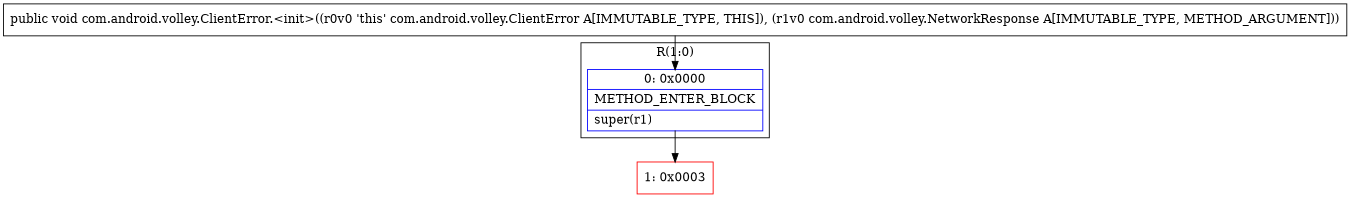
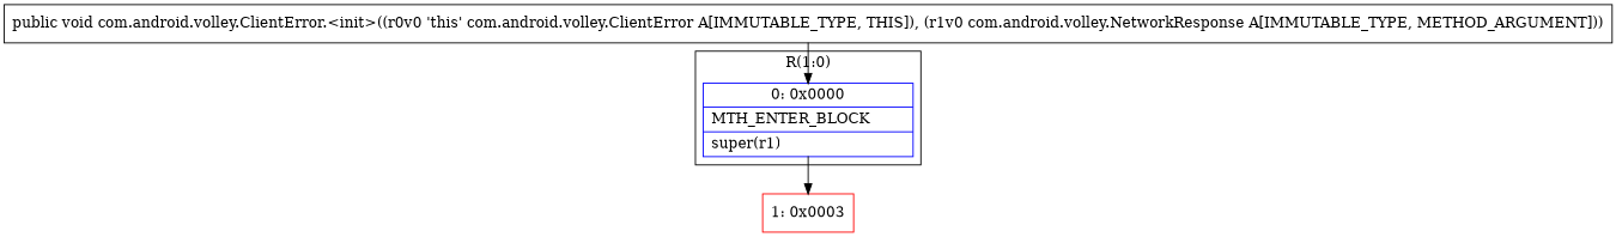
  digraph {
    node [shape=record]
-   n1 [color=blue label="{0\:\ 0x0000|METHOD_ENTER_BLOCK\l|super(r1)\l}"]
+   n1 [color=blue label="{0\:\ 0x0000|MTH_ENTER_BLOCK\l|super(r1)\l}"]
    n2 [color=red label="{1\:\ 0x0003}"]
    n3 [label="{public void com.android.volley.ClientError.\<init\>((r0v0 'this' com.android.volley.ClientError A[IMMUTABLE_TYPE, THIS]), (r1v0 com.android.volley.NetworkResponse A[IMMUTABLE_TYPE, METHOD_ARGUMENT])) }"]
    subgraph cluster_1 {
      label="R(1:0)"
      n1
    }
    n1 -> n2
    n3 -> n1
  }
